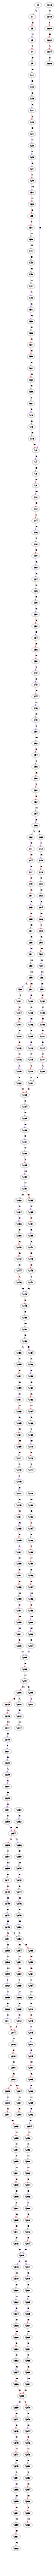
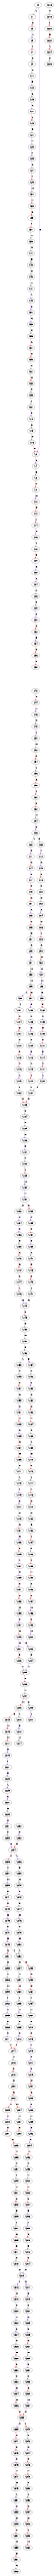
  strict digraph {
    edge [arrowhead=normal color=red]
    S0
    S1
    S2
    S3
    S4
    S5
    S6
    S7
    S8
    S9
    S10
    S11
    S12
    S13
    S14
    S15
    S16
    S17
    S18
    S19
    S20
    S21
    S22
    S23
    S24
    S25
    S26
    S27
    S28
    S29
    S30
    S31
    S32
    S33
    S34
    S35
    S36
    S37
    S38
    S39
-   S40
    S41
    S42
    S43
    S44
    S45
    S46
    S47
    S48
    S49
    S50
    S51
    S52
    S53
    S54
    S55
    S56
    S57
    S58
    S59
    S60
    S61
    S62
    S63
    S64
    S65
    S66
    S67
    S68
    S69
    S70
    S71
    S72
    S73
    S74
    S75
    S76
    S77
    S78
    S79
    S80
    S81
    S82
    S83
    S84
    S85
    S86
    S87
    S88
    S89
    S90
    S91
    S92
    S93
    S94
    S95
    S96
    S97
    S98
    S99
    S100
    S101
    S102
    S103
    S104
    S105
    S106
    S107
    S108
    S109
    S110
    S111
    S112
    S113
    S114
    S115
    S116
    S117
    S118
    S119
    S120
    S121
    S122
    S123
    S124
    S125
    S126
    S127
    S128
    S129
    S130
    S131
    S132
    S133
    S134
    S135
    S136
    S137
    S138
    S139
    S140
    S141
    S142
    S143
    S144
    S145
    S146
    S147
    S148
    S149
    S150
    S151
    S152
    S153
    S154
    S155
    S156
    S157
    S158
    S159
    S160
    S161
    S162
    S163
    S164
    S165
    S166
    S167
    S168
    S169
    S170
    S171
    S172
    S173
    S174
    S175
+   S176
    S177
    S178
    S179
    S180
    S181
    S182
    S183
    S184
    S185
    S186
    S187
    S188
    S189
    S190
    S191
    S192
    S193
    S194
    S195
    S196
    S197
    S198
    S199
    S200
    S201
    S202
    S203
    S204
    S205
    S206
    S207
    S208
    S209
    S210
    S213
    S211
    S212
    S214
    S215
    S217
    S216
    S218
    S219
    S220
    S221
    S222
    S223
    S224
    S225
    S226
    S227
    S229
    S231
    S230
    S232
    S233
    S234
    S235
    S236
    S237
    S238
    S239
    S240
    S241
    S242
    S243
    S244
    S245
    S246
    S247
    S248
    S249
    S250
    S251
    S252
    S253
    S254
    S255
    S256
    S257
    S258
    S259
    S260
    S261
    S262
    S263
    S264
    S265
    S266
    S267
    S268
    S269
    S270
    S271
    S272
    S273
    S274
    S275
    S276
    S277
    S278
    S279
    S280
    S281
    S282
    S283
    S284
    S285
    S286
    S287
    S288
    S289
    S290
    S291
    S292
    S293
    S294
    S295
    S296
    S297
    S298
    S299
    S300
    S301
    S302
    S303
    S304
    S305
    S306
    S307
    S308
    S309
    S310
    S311
    S312
    S313
    S314
    S315
    S316
    S317
    S318
    S319
    S320
    S321
    S322
    S323
    S324
    S325
    S326
    S327
    S328
    S329
    S330
    S331
    S332
    S333
    S334
    S335
    S336
    S337
    S338
    S339
    S340
    S341
    S342
    S343
    S344
    S345
    S346
    S347
    S348
    S349
    S350
    S351
    S352
    S353
    S354
    S355
    S356
    S357
    S358
    S359
    S360
    S361
    S362
    S0 -> S1 [arrowhead=tee color=gray40 label=S]
    S0 -> S2 [color=purple label=D]
    S1 -> S3 [label=L]
    S2 -> S4 [color=purple label=C]
    S3 -> S5 [color=purple label=V]
    S4 -> S6 [color=gray40 label=F]
    S5 -> S7 [label=I]
    S6 -> S8 [label=Y]
    S7 -> S9 [color=gray40 label=L]
    S8 -> S10 [color=purple label=H]
    S9 -> S11 [arrowhead=tee color=gray40 label=L]
    S10 -> S12 [arrowhead=tee label=Q]
    S11 -> S13 [arrowhead=tee color=purple label=F]
    S12 -> S14 [label=I]
    S13 -> S15 [color=gray40 label=C]
    S14 -> S16 [color=purple label=Q]
    S15 -> S17 [arrowhead=tee color=purple label=G]
    S16 -> S18 [arrowhead=tee color=gray40 label=S]
    S17 -> S19 [label=S]
    S18 -> S20 [label=P]
    S19 -> S21 [arrowhead=tee color=gray40 label=G]
    S20 -> S22 [arrowhead=tee color=purple label=G]
    S21 -> S23 [arrowhead=tee color=purple label=V]
    S22 -> S24 [arrowhead=tee color=purple label=C]
    S23 -> S25 [color=purple label=I]
    S24 -> S26 [arrowhead=tee color=gray40 label=Y]
    S25 -> S27 [arrowhead=tee color=purple label=G]
    S26 -> S28 [color=gray40 label=P]
    S27 -> S29 [label=I]
    S28 -> S30 [arrowhead=tee color=purple label=L]
    S29 -> S31 [arrowhead=tee color=purple label=M]
    S30 -> S32 [label=C]
    S31 -> S33 [label=V]
    S32 -> S34 [color=purple label=F]
    S33 -> S35 [label=F]
    S34 -> S36 [label=T]
    S35 -> S37 [arrowhead=tee label=I]
    S36 -> S38 [arrowhead=tee label=L]
    S37 -> S39 [color=gray40 label=V]
-   S38 -> S40 [color=purple label=S]
    S39 -> S41 [arrowhead=tee color=gray40 label=M]
-   S40 -> S42 [color=purple label=T]
    S41 -> S43 [color=gray40 label=E]
    S42 -> S44 [arrowhead=tee label=Q]
    S43 -> S45 [arrowhead=tee color=gray40 label=N]
    S44 -> S46 [color=purple label=V]
    S45 -> S47 [color=gray40 label=V]
    S46 -> S48 [color=gray40 label=A]
    S47 -> S49 [arrowhead=tee color=purple label=S]
    S48 -> S50 [arrowhead=tee color=purple label=S]
    S49 -> S51 [color=purple label=T]
    S50 -> S52 [arrowhead=tee color=gray40 label=H]
    S51 -> S53 [arrowhead=tee color=purple label=G]
    S52 -> S54 [label=L]
    S53 -> S55 [color=gray40 label=A]
    S54 -> S56 [color=gray40 label=S]
    S55 -> S57 [arrowhead=tee label=C]
    S56 -> S58 [arrowhead=tee label=G]
    S57 -> S59 [label=A]
    S58 -> S60 [label=S]
    S59 -> S61 [arrowhead=tee color=gray40 label=L]
    S60 -> S62 [arrowhead=tee label=L]
    S61 -> S63 [label=K]
    S62 -> S64 [color=gray40 label=W]
    S63 -> S65 [color=gray40 label=L]
    S64 -> S66 [color=purple label=T]
    S65 -> S67 [color=gray40 label=I]
    S66 -> S68 [arrowhead=tee color=gray40 label=S]
    S66 -> S69 [arrowhead=tee color=gray40 label=G]
    S67 -> S70 [color=purple label=P]
    S68 -> S71 [color=purple label=T]
    S69 -> S72 [color=purple label=I]
    S70 -> S73 [color=gray40 label=P]
    S71 -> S74 [arrowhead=tee label=A]
    S72 -> S75 [arrowhead=tee color=purple label=A]
    S73 -> S76 [color=gray40 label=A]
    S74 -> S77 [arrowhead=tee color=purple label=L]
    S75 -> S78 [label=L]
    S76 -> S2 [arrowhead=tee label=D]
    S77 -> S79 [arrowhead=tee label=L]
    S78 -> S80 [arrowhead=tee color=gray40 label=L]
    S79 -> S81 [arrowhead=tee label=A]
    S80 -> S82 [arrowhead=tee color=gray40 label=A]
    S81 -> S83 [arrowhead=tee color=purple label=C]
    S82 -> S84 [color=purple label=C]
    S83 -> S85 [arrowhead=tee label=T]
    S84 -> S86 [arrowhead=tee label=R]
    S85 -> S87 [color=gray40 label=R]
    S86 -> S88 [arrowhead=tee label=S]
    S87 -> S89 [arrowhead=tee color=gray40 label=G]
    S88 -> S90 [arrowhead=tee color=gray40 label=G]
    S89 -> S91 [arrowhead=tee color=purple label=R]
    S90 -> S92 [label=N]
    S91 -> S93 [color=gray40 label=M]
    S92 -> S94 [arrowhead=tee color=purple label=M]
    S93 -> S95 [arrowhead=tee color=gray40 label=M]
    S94 -> S96 [color=purple label=M]
    S95 -> S97 [label=N]
    S95 -> S98 [color=purple label=S]
    S96 -> S99 [arrowhead=tee color=purple label=R]
    S97 -> S100 [color=purple label=T]
    S98 -> S101 [arrowhead=tee color=gray40 label=S]
    S99 -> S102 [label=T]
    S100 -> S103 [arrowhead=tee color=gray40 label=Y]
    S101 -> S104 [label=Y]
    S102 -> S105 [arrowhead=tee color=purple label=Y]
    S103 -> S106 [color=purple label=R]
    S104 -> S107 [label=R]
    S105 -> S108 [arrowhead=tee label=R]
    S106 -> S109 [arrowhead=tee color=gray40 label=L]
    S107 -> S110 [color=gray40 label=L]
    S108 -> S111 [arrowhead=tee label=L]
    S109 -> S112 [color=purple label=P]
    S110 -> S113 [arrowhead=tee label=P]
    S111 -> S114 [color=purple label=P]
    S112 -> S115 [arrowhead=tee color=gray40 label=Y]
    S113 -> S116 [arrowhead=tee label=Y]
    S114 -> S117 [label=Y]
    S115 -> S118 [label=S]
    S116 -> S119 [color=purple label=S]
    S117 -> S120 [color=purple label=S]
    S118 -> S121 [arrowhead=tee color=gray40 label=I]
    S119 -> S122 [arrowhead=tee color=gray40 label=I]
    S120 -> S121 [color=gray40 label=I]
    S121 -> S123 [label=A]
    S122 -> S123 [arrowhead=tee label=A]
    S123 -> S124 [arrowhead=tee color=gray40 label=L]
    S124 -> S125 [arrowhead=tee color=gray40 label=Y]
    S125 -> S126 [arrowhead=tee color=purple label=R]
    S126 -> S127 [arrowhead=tee color=purple label=D]
    S127 -> S128 [arrowhead=tee color=gray40 label=Y]
    S128 -> S129 [arrowhead=tee label=S]
    S129 -> S130 [color=purple label=M]
    S130 -> S131 [arrowhead=tee color=purple label=V]
    S131 -> S132 [arrowhead=tee color=gray40 label=T]
    S131 -> S133 [label=A]
    S132 -> S134 [arrowhead=tee color=purple label=Y]
    S133 -> S135 [color=purple label=Y]
    S134 -> S136 [color=purple label=L]
    S135 -> S137 [arrowhead=tee label=L]
    S136 -> S138 [color=gray40 label=F]
    S137 -> S139 [arrowhead=tee color=purple label=F]
    S138 -> S140 [label=C]
    S139 -> S141 [color=gray40 label=C]
    S140 -> S142 [label=E]
    S141 -> S143 [arrowhead=tee label=E]
    S142 -> S144 [arrowhead=tee color=gray40 label=T]
    S143 -> S145 [label=T]
    S144 -> S146 [arrowhead=tee label=S]
    S145 -> S147 [arrowhead=tee color=gray40 label=S]
    S146 -> S148 [arrowhead=tee color=purple label=G]
    S147 -> S148 [arrowhead=tee color=gray40 label=G]
    S148 -> S149 [arrowhead=tee label=L]
    S149 -> S150 [arrowhead=tee color=gray40 label=F]
    S150 -> S151 [arrowhead=tee color=gray40 label=H]
    S151 -> S152 [color=gray40 label=F]
    S152 -> S153 [arrowhead=tee color=gray40 label=S]
    S152 -> S154 [color=purple label=F]
    S153 -> S155 [arrowhead=tee color=gray40 label=Y]
    S154 -> S156 [arrowhead=tee color=gray40 label=Y]
    S155 -> S157 [label=L]
    S156 -> S158 [color=purple label=L]
    S157 -> S159 [arrowhead=tee color=gray40 label=Q]
    S158 -> S160 [arrowhead=tee color=gray40 label=Q]
    S159 -> S161 [arrowhead=tee color=purple label=A]
    S160 -> S162 [label=A]
    S161 -> S163 [label=V]
    S162 -> S164 [arrowhead=tee label=V]
    S163 -> S165 [arrowhead=tee color=purple label=C]
    S164 -> S166 [arrowhead=tee color=gray40 label=C]
    S165 -> S167 [arrowhead=tee label=G]
    S166 -> S168 [color=gray40 label=S]
    S167 -> S169 [arrowhead=tee label=H]
    S168 -> S170 [arrowhead=tee color=purple label=H]
    S169 -> S171 [color=gray40 label=F]
    S170 -> S172 [arrowhead=tee label=F]
    S171 -> S173 [color=gray40 label=S]
    S172 -> S174 [color=gray40 label=S]
    S173 -> S175 [arrowhead=tee color=purple label=I]
+   S174 -> S176 [arrowhead=tee label=I]
    S175 -> S177 [color=purple label=T]
+   S176 -> S178 [label=A]
    S177 -> S179 [arrowhead=tee color=gray40 label=R]
    S178 -> S180 [arrowhead=tee color=gray40 label=R]
    S179 -> S181 [arrowhead=tee label=G]
    S180 -> S182 [arrowhead=tee color=gray40 label=G]
    S181 -> S183 [color=purple label=G]
    S182 -> S184 [arrowhead=tee label=S]
    S183 -> S185 [label=P]
    S184 -> S186 [color=gray40 label=P]
    S185 -> S187 [arrowhead=tee color=purple label=S]
    S186 -> S188 [arrowhead=tee label=S]
    S187 -> S189 [arrowhead=tee color=purple label=A]
    S188 -> S190 [arrowhead=tee label=V]
    S189 -> S191 [arrowhead=tee label=L]
    S190 -> S192 [color=gray40 label=L]
    S191 -> S193 [label=T]
    S192 -> S194 [label=T]
    S193 -> S195 [color=gray40 label=M]
    S194 -> S196 [color=purple label=M]
    S195 -> S197 [arrowhead=tee color=purple label=L]
    S196 -> S198 [arrowhead=tee label=L]
    S197 -> S199 [arrowhead=tee label=M]
    S198 -> S200 [color=purple label=M]
    S199 -> S201 [arrowhead=tee color=purple label=K]
-   S200 -> S202 [color=purple label=K]
+   S199 -> S202 [color=purple label=K]
    S201 -> S203 [label=P]
    S202 -> S204 [arrowhead=tee color=gray40 label=P]
    S203 -> S205 [arrowhead=tee color=gray40 label=V]
    S204 -> S205 [arrowhead=tee color=purple label=V]
    S205 -> S206 [arrowhead=tee label=T]
    S206 -> S207 [arrowhead=tee color=gray40 label=V]
    S207 -> S208 [label=M]
    S207 -> S209 [color=gray40 label=T]
    S208 -> S210 [arrowhead=tee color=gray40 label=S]
    S208 -> S213 [arrowhead=tee label=F]
    S209 -> S211 [color=purple label=S]
    S210 -> S212 [color=purple label=F]
    S213 -> S215 [label=W]
    S212 -> S214 [color=gray40 label=W]
    S215 -> S217 [label=M]
    S217 -> S219 [color=purple label=D]
    S216 -> S218 [arrowhead=tee color=gray40 label=Y]
    S218 -> S220 [label=I]
    S219 -> S221 [arrowhead=tee color=purple label=I]
    S220 -> S222 [label=F]
    S221 -> S223 [color=purple label=F]
    S222 -> S224 [label=S]
    S223 -> S225 [color=purple label=S]
    S224 -> S226 [color=gray40 label=L]
    S225 -> S227 [color=purple label=L]
    S227 -> S229 [color=gray40 label=N]
    S229 -> S231 [color=purple label=T]
    S231 -> S233 [color=gray40 label=L]
    S230 -> S232 [color=purple label=L]
    S232 -> S234 [label=F]
    S233 -> S234 [color=purple label=F]
    S234 -> S235 [arrowhead=tee label=Y]
    S234 -> S236 [arrowhead=tee color=purple label=S]
    S235 -> S237 [arrowhead=tee color=gray40 label=Y]
    S236 -> S238 [arrowhead=tee color=gray40 label=R]
    S237 -> S239 [arrowhead=tee color=purple label=M]
    S238 -> S240 [color=gray40 label=M]
    S239 -> S241 [color=gray40 label=P]
    S240 -> S242 [arrowhead=tee color=purple label=P]
    S241 -> S243 [arrowhead=tee label=T]
    S242 -> S244 [color=gray40 label=T]
    S243 -> S245 [arrowhead=tee color=purple label=H]
    S244 -> S246 [arrowhead=tee color=purple label=H]
    S245 -> S247 [arrowhead=tee color=purple label=L]
    S246 -> S248 [arrowhead=tee color=gray40 label=L]
    S247 -> S249 [color=purple label=H]
    S248 -> S250 [arrowhead=tee color=purple label=H]
    S249 -> S251 [label=C]
    S249 -> S252 [arrowhead=tee color=gray40 label=S]
    S250 -> S252 [color=gray40 label=S]
    S251 -> S253 [color=gray40 label=N]
    S252 -> S254 [arrowhead=tee color=gray40 label=N]
    S252 -> S255 [label=D]
    S253 -> S256 [arrowhead=tee color=gray40 label=V]
    S254 -> S257 [color=gray40 label=V]
    S255 -> S258 [arrowhead=tee label=A]
    S256 -> S259 [arrowhead=tee color=gray40 label=M]
    S257 -> S260 [arrowhead=tee label=M]
    S258 -> S261 [arrowhead=tee label=R]
    S259 -> S262 [arrowhead=tee color=purple label=I]
    S260 -> S263 [color=gray40 label=I]
    S261 -> S264 [arrowhead=tee color=gray40 label=I]
    S262 -> S265 [arrowhead=tee color=purple label=V]
    S263 -> S266 [color=purple label=V]
    S264 -> S267 [arrowhead=tee color=gray40 label=V]
    S265 -> S268 [color=gray40 label=L]
    S266 -> S269 [color=gray40 label=L]
    S267 -> S270 [arrowhead=tee color=gray40 label=L]
    S268 -> S271 [arrowhead=tee color=purple label=L]
    S269 -> S272 [color=purple label=L]
    S270 -> S273 [arrowhead=tee label=L]
    S271 -> S274 [label=I]
    S272 -> S274 [arrowhead=tee label=I]
    S273 -> S275 [arrowhead=tee color=purple label=I]
    S274 -> S276 [color=gray40 label=V]
    S275 -> S277 [arrowhead=tee color=purple label=L]
    S276 -> S278 [label=L]
    S277 -> S279 [color=purple label=L]
    S278 -> S280 [arrowhead=tee color=gray40 label=N]
    S279 -> S281 [arrowhead=tee label=N]
    S280 -> S282 [label=G]
    S281 -> S283 [arrowhead=tee label=G]
    S282 -> S284 [label=M]
    S282 -> S285 [label=V]
    S283 -> S286 [color=purple label=L]
    S284 -> S287 [color=gray40 label=V]
    S285 -> S288 [arrowhead=tee color=purple label=V]
    S286 -> S289 [color=gray40 label=V]
    S287 -> S290 [label=T]
    S288 -> S291 [label=T]
    S289 -> S292 [color=purple label=T]
    S291 -> S293 [label=L]
    S292 -> S294 [color=purple label=L]
    S293 -> S295 [arrowhead=tee label=V]
    S294 -> S296 [label=V]
    S295 -> S297 [color=gray40 label=Y]
    S296 -> S298 [color=gray40 label=Y]
    S297 -> S299 [arrowhead=tee color=gray40 label=I]
    S298 -> S300 [arrowhead=tee color=gray40 label=V]
    S299 -> S301 [arrowhead=tee color=gray40 label=V]
    S300 -> S302 [arrowhead=tee label=V]
    S301 -> S303 [label=L]
    S302 -> S304 [arrowhead=tee label=L]
    S303 -> S305 [color=gray40 label=F]
    S304 -> S306 [arrowhead=tee color=purple label=F]
    S305 -> S307 [color=gray40 label=I]
    S306 -> S308 [color=purple label=I]
    S307 -> S309 [label=G]
    S308 -> S310 [label=G]
    S309 -> S311 [arrowhead=tee label=F]
    S310 -> S312 [color=gray40 label=F]
    S311 -> S313 [color=gray40 label=L]
    S312 -> S314 [label=L]
    S313 -> S315 [arrowhead=tee color=gray40 label=P]
    S314 -> S315 [arrowhead=tee color=purple label=P]
    S315 -> S316 [color=purple label=I]
    S315 -> S317 [color=purple label=A]
    S316 -> S318 [arrowhead=tee label=K]
    S317 -> S319 [color=purple label=D]
    S318 -> S320 [arrowhead=tee color=gray40 label=L]
    S319 -> S321 [arrowhead=tee color=gray40 label=L]
    S320 -> S322 [arrowhead=tee color=purple label=V]
    S321 -> S323 [color=purple label=A]
    S322 -> S324 [color=purple label=P]
    S323 -> S325 [arrowhead=tee color=purple label=P]
    S324 -> S326 [arrowhead=tee color=gray40 label=A]
    S325 -> S327 [label=A]
    S326 -> S328 [label=H]
    S327 -> S329 [color=gray40 label=H]
    S328 -> S330 [label=P]
    S329 -> S331 [arrowhead=tee color=purple label=P]
    S330 -> S332 [arrowhead=tee color=gray40 label=L]
    S331 -> S333 [color=gray40 label=L]
    S332 -> S334 [color=purple label=G]
    S333 -> S335 [arrowhead=tee label=G]
    S334 -> S336 [label=M]
    S335 -> S337 [arrowhead=tee color=purple label=M]
    S336 -> S338 [arrowhead=tee label=L]
    S337 -> S338 [label=L]
    S338 -> S339 [arrowhead=tee color=purple label=L]
    S338 -> S340 [label=I]
    S339 -> S341 [label=F]
    S340 -> S342 [arrowhead=tee color=gray40 label=F]
    S341 -> S343 [label=T]
    S342 -> S344 [color=purple label=A]
    S343 -> S345 [arrowhead=tee color=purple label=T]
    S344 -> S346 [label=T]
    S345 -> S347 [arrowhead=tee label=V]
    S346 -> S348 [arrowhead=tee label=V]
    S347 -> S349 [color=gray40 label=H]
    S348 -> S350 [color=gray40 label=L]
    S349 -> S351 [color=purple label=S]
    S350 -> S352 [color=gray40 label=S]
    S351 -> S353 [arrowhead=tee color=purple label=A]
    S352 -> S354 [label=A]
    S353 -> S355 [color=purple label=N]
    S354 -> S356 [label=N]
    S355 -> S357 [arrowhead=tee label=T]
    S356 -> S358 [arrowhead=tee label=S]
    S357 -> S359 [arrowhead=tee color=gray40 label=M]
    S358 -> S360 [label=M]
    S359 -> S361 [label=E]
    S361 -> S362 [arrowhead=tee color=purple label=G]
  }
